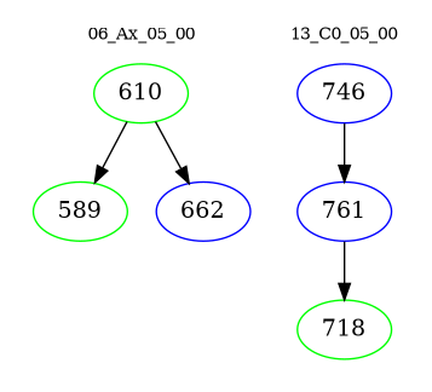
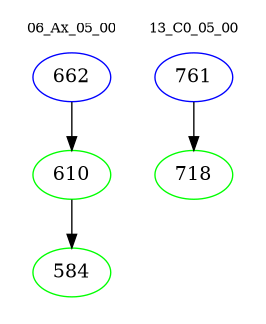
  digraph {
    node [color=green]
    edge [color=black]
    n1 [label=610]
-   n2 [label=589]
+   n2 [label=584]
    n3 [color=blue label=662]
-   n4 [color=blue label=746]
    n5 [label=718]
    n6 [color=blue label=761]
    subgraph cluster_1 {
      color=white
      fontsize=10
      label="06_Ax_05_00"
      n1
      n2
      n3
    }
    subgraph cluster_2 {
      color=white
      fontsize=10
      label="13_C0_05_00"
-     n4
      n5
      n6
    }
    n1 -> n2
-   n1 -> n3
-   n4 -> n6
+   n3 -> n1
    n6 -> n5
  }
